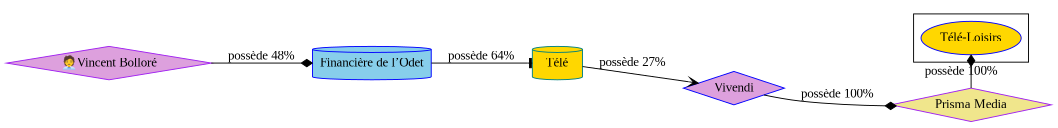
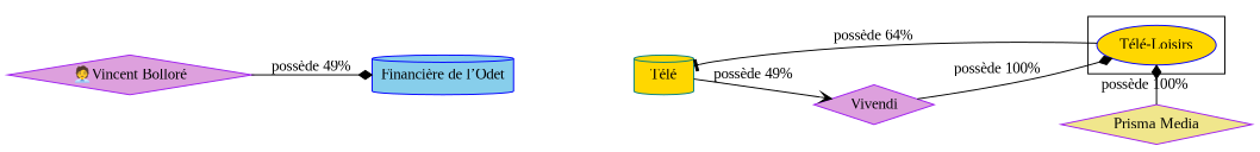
  digraph {
    fontname="Liberation Serif"
    rankdir=LR
    node [color=purple fillcolor=plum fontname="Liberation Serif" shape=diamond style=filled]
    edge [arrowhead=diamond fontname="Liberation Serif"]
    n1 [label="🧑‍💼Vincent Bolloré"]
    n2 [color=blue fillcolor=gold label="Télé-Loisirs" shape=ellipse]
    n3 [color=blue fillcolor=skyblue label="Financière de l’Odet" shape=cylinder]
    n4 [color=teal fillcolor=gold label="Télé" shape=cylinder]
    n5 [fillcolor=khaki label="Prisma Media"]
-   n6 [color=blue label=Vivendi]
+   n6 [label=Vivendi]
    subgraph sub_1 {
      n1
    }
    subgraph cluster_2 {
      n2
    }
-   n1 -> n3 [label="possède 48%"]
-   n3 -> n4 [arrowhead=tee label="possède 64%"]
-   n4 -> n6 [arrowhead=vee label="possède 27%"]
+   n1 -> n3 [label="possède 49%"]
+   n2 -> n4 [arrowhead=tee label="possède 64%"]
+   n4 -> n6 [arrowhead=vee label="possède 49%"]
    n5 -> n2 [label="possède 100%"]
-   n6 -> n5 [label="possède 100%"]
+   n6 -> n2 [label="possède 100%"]
  }
